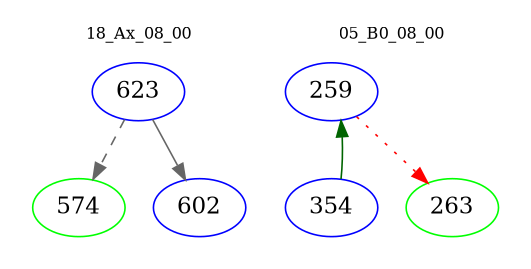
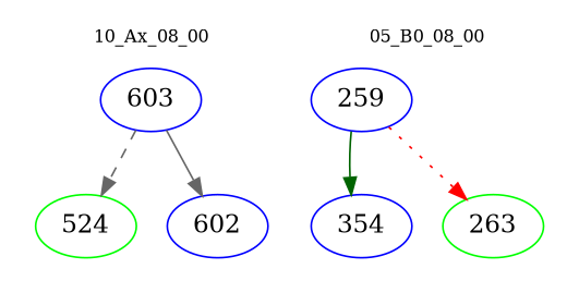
  digraph {
    node [color=blue]
    edge [color=gray40 style=solid]
-   n1 [label=623]
-   n2 [color=green label=574]
+   n1 [label=603]
+   n2 [color=green label=524]
    n3 [label=602]
    n4 [label=259]
    n5 [label=354]
    n6 [color=green label=263]
    subgraph cluster_1 {
      color=white
      fontsize=10
-     label="18_Ax_08_00"
+     label="10_Ax_08_00"
      n1
      n2
      n3
    }
    subgraph cluster_2 {
      color=white
      fontsize=10
      label="05_B0_08_00"
      n4
      n5
      n6
    }
    n1 -> n2 [style=dashed]
    n1 -> n3
-   n5 -> n4 [color=darkgreen]
+   n4 -> n5 [color=darkgreen]
    n4 -> n6 [color=red style=dotted]
  }
